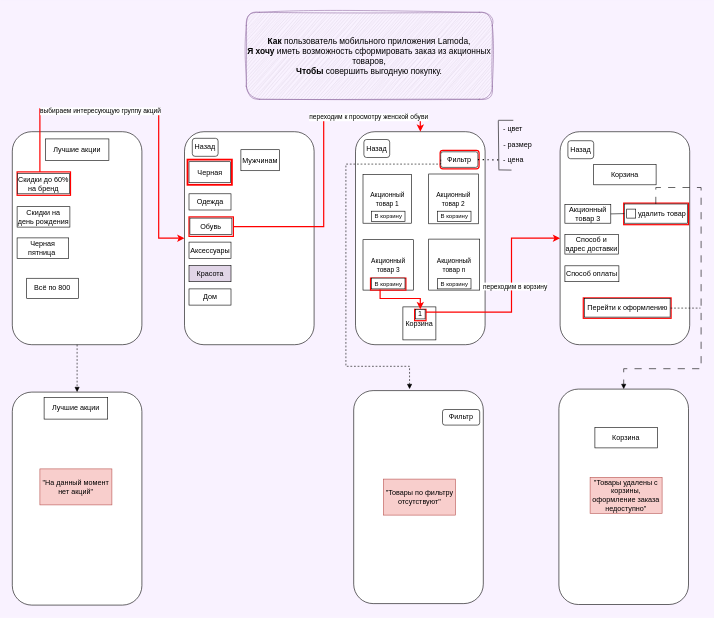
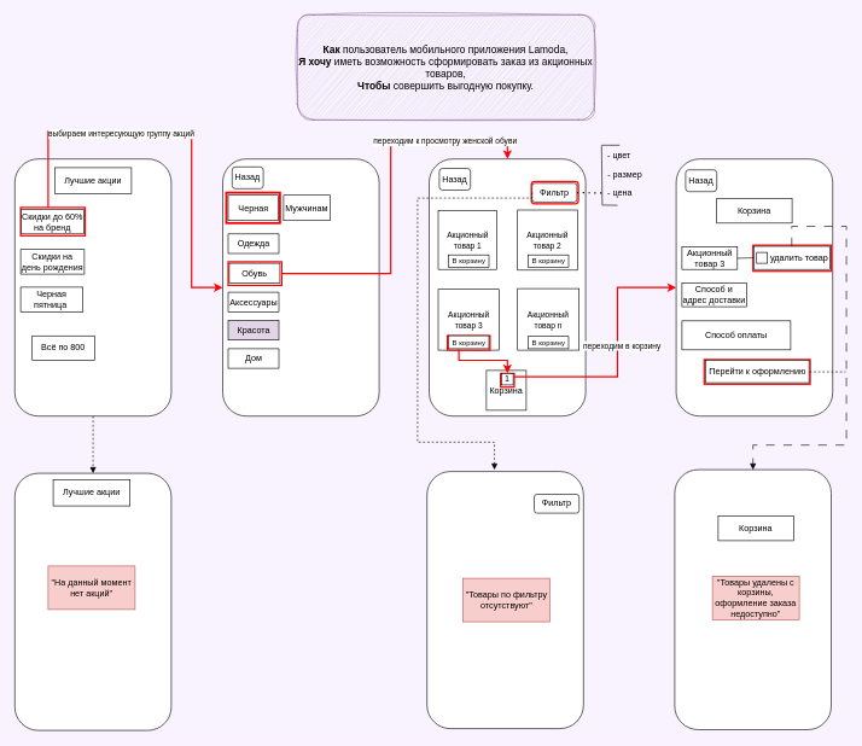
  <mxCell id="0" />
  <mxCell id="1" parent="0" />
  <mxCell id="2" value="&lt;font style=&quot;font-size: 14px;&quot;&gt;&lt;b&gt;Как &lt;/b&gt;пользователь мобильного приложения Lamoda,&lt;br&gt;&lt;b&gt;Я хочу&lt;/b&gt; иметь возможность сформировать заказ из акционных товаров,&lt;br&gt;&lt;b&gt;Чтобы &lt;/b&gt;совершить выгодную покупку.&lt;/font&gt;" style="rounded=1;whiteSpace=wrap;html=1;glass=0;sketch=1;curveFitting=1;jiggle=2;shadow=0;fillColor=#e1d5e7;strokeColor=#9673a6;" parent="1" vertex="1"><mxGeometry x="410" y="20" width="410" height="145" as="geometry" /></mxCell>
  <mxCell id="3" value="" style="rounded=1;whiteSpace=wrap;html=1;" parent="1" vertex="1"><mxGeometry x="307" y="219.03" width="216" height="355" as="geometry" /></mxCell>
- <mxCell id="4" value="Мужчинам" style="rounded=0;whiteSpace=wrap;html=1;" parent="1" vertex="1"><mxGeometry x="401" y="249.03" width="64" height="35" as="geometry" /></mxCell>
+ <mxCell id="4" value="Мужчинам" style="rounded=0;whiteSpace=wrap;html=1;" parent="1" vertex="1"><mxGeometry x="391" y="269.03" width="64" height="35" as="geometry" /></mxCell>
  <mxCell id="5" value="" style="rounded=0;whiteSpace=wrap;html=1;strokeColor=#FF0000;strokeWidth=3;" parent="1" vertex="1"><mxGeometry x="312" y="265.53" width="74" height="42" as="geometry" /></mxCell>
  <mxCell id="6" value="Черная" style="rounded=0;whiteSpace=wrap;html=1;" parent="1" vertex="1"><mxGeometry x="314.5" y="269.03" width="69" height="35" as="geometry" /></mxCell>
  <mxCell id="7" value="" style="rounded=1;whiteSpace=wrap;html=1;" parent="1" vertex="1"><mxGeometry x="592" y="219" width="216" height="355" as="geometry" /></mxCell>
  <mxCell id="8" value="&lt;font style=&quot;font-size: 11px;&quot;&gt;Акционный товар 1&lt;/font&gt;" style="whiteSpace=wrap;html=1;aspect=fixed;" parent="1" vertex="1"><mxGeometry x="604.5" y="290.5" width="81" height="81" as="geometry" /></mxCell>
  <mxCell id="9" value="&lt;font style=&quot;font-size: 11px;&quot;&gt;Акционный товар 2&lt;/font&gt;" style="whiteSpace=wrap;html=1;aspect=fixed;" parent="1" vertex="1"><mxGeometry x="714" y="289.5" width="83" height="83" as="geometry" /></mxCell>
  <mxCell id="10" value="&lt;font style=&quot;font-size: 11px;&quot;&gt;Акционный товар 3&lt;/font&gt;" style="whiteSpace=wrap;html=1;aspect=fixed;" parent="1" vertex="1"><mxGeometry x="604.5" y="399" width="84" height="84" as="geometry" /></mxCell>
  <mxCell id="11" value="&lt;font style=&quot;font-size: 11px;&quot;&gt;Акционный товар n&lt;/font&gt;" style="whiteSpace=wrap;html=1;aspect=fixed;" parent="1" vertex="1"><mxGeometry x="714" y="398" width="85" height="85" as="geometry" /></mxCell>
  <mxCell id="12" value="Корзина" style="whiteSpace=wrap;html=1;aspect=fixed;" parent="1" vertex="1"><mxGeometry x="671" y="511" width="55" height="55" as="geometry" /></mxCell>
  <mxCell id="13" value="Назад" style="rounded=1;whiteSpace=wrap;html=1;" parent="1" vertex="1"><mxGeometry x="606" y="232" width="43" height="30" as="geometry" /></mxCell>
  <mxCell id="14" value="Назад" style="rounded=1;whiteSpace=wrap;html=1;" parent="1" vertex="1"><mxGeometry x="320" y="230.03" width="43" height="30" as="geometry" /></mxCell>
  <mxCell id="15" value="" style="rounded=1;whiteSpace=wrap;html=1;" parent="1" vertex="1"><mxGeometry x="20" y="219" width="216" height="355" as="geometry" /></mxCell>
  <mxCell id="16" value="" style="rounded=0;whiteSpace=wrap;html=1;strokeColor=#FF0000;strokeWidth=2;" parent="1" vertex="1"><mxGeometry x="28" y="286" width="89" height="39" as="geometry" /></mxCell>
  <mxCell id="17" value="Скидки до 60% на бренд" style="rounded=0;whiteSpace=wrap;html=1;" parent="1" vertex="1"><mxGeometry x="29" y="288.5" width="86" height="34" as="geometry" /></mxCell>
  <mxCell id="18" value="Скидки на день рождения" style="rounded=0;whiteSpace=wrap;html=1;" parent="1" vertex="1"><mxGeometry x="28" y="344" width="88" height="34" as="geometry" /></mxCell>
  <mxCell id="19" value="Черная пятница&amp;nbsp;" style="rounded=0;whiteSpace=wrap;html=1;" parent="1" vertex="1"><mxGeometry x="28" y="396" width="86" height="34" as="geometry" /></mxCell>
  <mxCell id="20" value="Всё по 800" style="rounded=0;whiteSpace=wrap;html=1;" parent="1" vertex="1"><mxGeometry x="44" y="463.25" width="86" height="34" as="geometry" /></mxCell>
  <mxCell id="21" value="" style="endArrow=classic;html=1;rounded=0;entryX=0;entryY=0.5;entryDx=0;entryDy=0;edgeStyle=orthogonalEdgeStyle;strokeColor=#FF0000;strokeWidth=2;" parent="1" target="3" edge="1"><mxGeometry width="50" height="50" relative="1" as="geometry"><mxPoint x="66" y="286" as="sourcePoint" /><mxPoint x="227" y="149" as="targetPoint" /><Array as="points"><mxPoint x="66" y="286" /><mxPoint x="66" y="181" /><mxPoint x="264" y="181" /><mxPoint x="264" y="397" /></Array></mxGeometry></mxCell>
  <mxCell id="22" value="выбираем интересующую группу акций" style="edgeLabel;html=1;align=center;verticalAlign=middle;resizable=0;points=[];" parent="21" vertex="1" connectable="0"><mxGeometry x="-0.269" y="-3" relative="1" as="geometry"><mxPoint as="offset" /></mxGeometry></mxCell>
  <mxCell id="23" value="Одежда" style="rounded=0;whiteSpace=wrap;html=1;" parent="1" vertex="1"><mxGeometry x="314.5" y="322.5" width="70" height="27" as="geometry" /></mxCell>
  <mxCell id="24" value="" style="rounded=0;whiteSpace=wrap;html=1;strokeColor=#FF0000;strokeWidth=2;" parent="1" vertex="1"><mxGeometry x="314.5" y="361" width="74" height="32.5" as="geometry" /></mxCell>
  <mxCell id="25" value="Обувь" style="rounded=0;whiteSpace=wrap;html=1;" parent="1" vertex="1"><mxGeometry x="316" y="363" width="70" height="27" as="geometry" /></mxCell>
  <mxCell id="26" value="" style="rounded=1;whiteSpace=wrap;html=1;strokeColor=#FF0000;strokeWidth=2;" parent="1" vertex="1"><mxGeometry x="733" y="250" width="65" height="31" as="geometry" /></mxCell>
  <mxCell id="27" value="Аксессуары" style="rounded=0;whiteSpace=wrap;html=1;" parent="1" vertex="1"><mxGeometry x="314.5" y="403" width="70" height="27" as="geometry" /></mxCell>
  <mxCell id="28" value="Красота" style="rounded=0;whiteSpace=wrap;html=1;fillColor=#e1d5e7;" parent="1" vertex="1"><mxGeometry x="314.5" y="442" width="70" height="27" as="geometry" /></mxCell>
  <mxCell id="29" value="Дом" style="rounded=0;whiteSpace=wrap;html=1;" parent="1" vertex="1"><mxGeometry x="314.5" y="481" width="70" height="27" as="geometry" /></mxCell>
  <mxCell id="30" value="Фильтр" style="rounded=1;whiteSpace=wrap;html=1;" parent="1" vertex="1"><mxGeometry x="734" y="252.5" width="62" height="26" as="geometry" /></mxCell>
  <mxCell id="31" value="" style="endArrow=none;dashed=1;html=1;dashPattern=1 3;strokeWidth=2;rounded=0;exitX=1;exitY=0.5;exitDx=0;exitDy=0;" parent="1" source="30" edge="1"><mxGeometry width="50" height="50" relative="1" as="geometry"><mxPoint x="835" y="258" as="sourcePoint" /><mxPoint x="830" y="266" as="targetPoint" /></mxGeometry></mxCell>
  <mxCell id="32" value="" style="endArrow=none;html=1;rounded=0;exitX=0.038;exitY=1.134;exitDx=0;exitDy=0;exitPerimeter=0;" parent="1" source="37" edge="1"><mxGeometry width="50" height="50" relative="1" as="geometry"><mxPoint x="830" y="334" as="sourcePoint" /><mxPoint x="830" y="200.5" as="targetPoint" /></mxGeometry></mxCell>
  <mxCell id="33" value="" style="endArrow=none;html=1;rounded=0;" parent="1" edge="1"><mxGeometry width="50" height="50" relative="1" as="geometry"><mxPoint x="830" y="200" as="sourcePoint" /><mxPoint x="855" y="200" as="targetPoint" /></mxGeometry></mxCell>
  <mxCell id="34" value="" style="endArrow=none;html=1;rounded=0;exitX=0.026;exitY=1.16;exitDx=0;exitDy=0;exitPerimeter=0;" parent="1" source="37" edge="1"><mxGeometry width="50" height="50" relative="1" as="geometry"><mxPoint x="832" y="307" as="sourcePoint" /><mxPoint x="852" y="283" as="targetPoint" /></mxGeometry></mxCell>
  <mxCell id="35" value="- цвет" style="text;html=1;align=center;verticalAlign=middle;resizable=0;points=[];autosize=1;strokeColor=none;fillColor=none;" parent="1" vertex="1"><mxGeometry x="829" y="202" width="50" height="26" as="geometry" /></mxCell>
  <mxCell id="36" value="- размер" style="text;html=1;align=center;verticalAlign=middle;resizable=0;points=[];autosize=1;strokeColor=none;fillColor=none;" parent="1" vertex="1"><mxGeometry x="829" y="228" width="66" height="26" as="geometry" /></mxCell>
  <mxCell id="37" value="- цена" style="text;html=1;align=center;verticalAlign=middle;resizable=0;points=[];autosize=1;strokeColor=none;fillColor=none;" parent="1" vertex="1"><mxGeometry x="829" y="252.5" width="52" height="26" as="geometry" /></mxCell>
  <mxCell id="38" value="" style="endArrow=classic;html=1;rounded=0;exitX=1;exitY=0.5;exitDx=0;exitDy=0;entryX=0.5;entryY=0;entryDx=0;entryDy=0;edgeStyle=orthogonalEdgeStyle;strokeColor=#FF0000;strokeWidth=2;" parent="1" source="24" target="7" edge="1"><mxGeometry width="50" height="50" relative="1" as="geometry"><mxPoint x="543" y="218" as="sourcePoint" /><mxPoint x="593" y="168" as="targetPoint" /><Array as="points"><mxPoint x="539" y="377" /><mxPoint x="539" y="198" /><mxPoint x="700" y="198" /></Array></mxGeometry></mxCell>
  <mxCell id="39" value="переходим к просмотру женской обуви" style="edgeLabel;html=1;align=center;verticalAlign=middle;resizable=0;points=[];" parent="38" vertex="1" connectable="0"><mxGeometry x="0.497" y="1" relative="1" as="geometry"><mxPoint x="21" y="-3" as="offset" /></mxGeometry></mxCell>
  <mxCell id="40" value="" style="rounded=1;whiteSpace=wrap;html=1;" parent="1" vertex="1"><mxGeometry x="933" y="219.03" width="216" height="355" as="geometry" /></mxCell>
  <mxCell id="41" value="Акционный товар 3" style="rounded=0;whiteSpace=wrap;html=1;" parent="1" vertex="1"><mxGeometry x="941" y="340.5" width="76.5" height="31" as="geometry" /></mxCell>
  <mxCell id="42" value="Назад" style="rounded=1;whiteSpace=wrap;html=1;" parent="1" vertex="1"><mxGeometry x="946" y="234.03" width="43" height="30" as="geometry" /></mxCell>
  <mxCell id="43" value="" style="rounded=0;whiteSpace=wrap;html=1;strokeColor=#FF0000;strokeWidth=2;" parent="1" vertex="1"><mxGeometry x="971.63" y="496" width="146.37" height="34" as="geometry" /></mxCell>
  <mxCell id="44" value="Способ и адрес доставки" style="rounded=0;whiteSpace=wrap;html=1;" parent="1" vertex="1"><mxGeometry x="941" y="390" width="89" height="32.97" as="geometry" /></mxCell>
- <mxCell id="45" value="Способ оплаты" style="rounded=0;whiteSpace=wrap;html=1;" parent="1" vertex="1"><mxGeometry x="941" y="442.53" width="90" height="26.47" as="geometry" /></mxCell>
+ <mxCell id="45" value="Способ оплаты" style="rounded=0;whiteSpace=wrap;html=1;" parent="1" vertex="1"><mxGeometry x="941" y="442.53" width="150" height="40" as="geometry" /></mxCell>
  <mxCell id="46" value="" style="whiteSpace=wrap;html=1;aspect=fixed;strokeColor=#FF0000;strokeWidth=2;" parent="1" vertex="1"><mxGeometry x="690.5" y="515.03" width="19" height="19" as="geometry" /></mxCell>
  <mxCell id="47" value="1" style="whiteSpace=wrap;html=1;aspect=fixed;" parent="1" vertex="1"><mxGeometry x="692" y="515.03" width="16" height="16" as="geometry" /></mxCell>
  <mxCell id="48" value="Перейти к оформлению" style="rounded=0;whiteSpace=wrap;html=1;" parent="1" vertex="1"><mxGeometry x="973.63" y="497" width="142.75" height="31" as="geometry" /></mxCell>
  <mxCell id="49" value="" style="endArrow=classic;html=1;rounded=0;exitX=1;exitY=0.25;exitDx=0;exitDy=0;entryX=0;entryY=0.5;entryDx=0;entryDy=0;edgeStyle=orthogonalEdgeStyle;strokeColor=#FF0000;strokeWidth=2;" parent="1" source="46" target="40" edge="1"><mxGeometry width="50" height="50" relative="1" as="geometry"><mxPoint x="851" y="637" as="sourcePoint" /><mxPoint x="901" y="587" as="targetPoint" /><Array as="points"><mxPoint x="852" y="520" /><mxPoint x="852" y="397" /></Array></mxGeometry></mxCell>
  <mxCell id="50" value="переходим в корзину" style="edgeLabel;html=1;align=center;verticalAlign=middle;resizable=0;points=[];" parent="49" vertex="1" connectable="0"><mxGeometry x="0.075" y="-5" relative="1" as="geometry"><mxPoint as="offset" /></mxGeometry></mxCell>
  <mxCell id="51" value="Лучшие акции" style="rounded=0;whiteSpace=wrap;html=1;" parent="1" vertex="1"><mxGeometry x="75" y="231.03" width="106" height="36" as="geometry" /></mxCell>
  <mxCell id="52" value="&lt;font size=&quot;1&quot;&gt;В корзину&lt;/font&gt;" style="rounded=0;whiteSpace=wrap;html=1;" parent="1" vertex="1"><mxGeometry x="618.5" y="351.5" width="56" height="17" as="geometry" /></mxCell>
  <mxCell id="53" value="&lt;font size=&quot;1&quot;&gt;В корзину&lt;/font&gt;" style="rounded=0;whiteSpace=wrap;html=1;" parent="1" vertex="1"><mxGeometry x="728.5" y="351.5" width="56" height="17" as="geometry" /></mxCell>
  <mxCell id="54" value="" style="rounded=0;whiteSpace=wrap;html=1;strokeColor=#FF0000;strokeWidth=2;" parent="1" vertex="1"><mxGeometry x="617" y="463" width="59" height="20" as="geometry" /></mxCell>
  <mxCell id="55" value="&lt;font size=&quot;1&quot;&gt;В корзину&lt;/font&gt;" style="rounded=0;whiteSpace=wrap;html=1;" parent="1" vertex="1"><mxGeometry x="618.5" y="463" width="56" height="18" as="geometry" /></mxCell>
  <mxCell id="56" value="&lt;font size=&quot;1&quot;&gt;В корзину&lt;/font&gt;" style="rounded=0;whiteSpace=wrap;html=1;" parent="1" vertex="1"><mxGeometry x="728.5" y="464" width="56" height="17" as="geometry" /></mxCell>
  <mxCell id="57" value="" style="rounded=0;whiteSpace=wrap;html=1;strokeColor=#FF0000;strokeWidth=2;" parent="1" vertex="1"><mxGeometry x="1039" y="338" width="108" height="36" as="geometry" /></mxCell>
  <mxCell id="58" value="" style="endArrow=classic;html=1;rounded=0;entryX=0.5;entryY=0;entryDx=0;entryDy=0;edgeStyle=orthogonalEdgeStyle;exitX=0.25;exitY=1;exitDx=0;exitDy=0;strokeColor=#FF0000;strokeWidth=2;" parent="1" source="54" target="47" edge="1"><mxGeometry width="50" height="50" relative="1" as="geometry"><mxPoint x="649" y="482" as="sourcePoint" /><mxPoint x="699" y="432" as="targetPoint" /><Array as="points"><mxPoint x="633" y="497" /><mxPoint x="700" y="497" /></Array></mxGeometry></mxCell>
  <mxCell id="59" value="удалить товар" style="rounded=0;whiteSpace=wrap;html=1;align=right;" parent="1" vertex="1"><mxGeometry x="1040" y="339.5" width="105" height="32" as="geometry" /></mxCell>
  <mxCell id="60" value="" style="whiteSpace=wrap;html=1;aspect=fixed;" parent="1" vertex="1"><mxGeometry x="1044" y="348" width="15" height="15" as="geometry" /></mxCell>
  <mxCell id="61" value="" style="endArrow=none;html=1;rounded=0;exitX=1;exitY=0.5;exitDx=0;exitDy=0;entryX=0;entryY=0.5;entryDx=0;entryDy=0;" parent="1" source="41" target="59" edge="1"><mxGeometry width="50" height="50" relative="1" as="geometry"><mxPoint x="1023" y="297" as="sourcePoint" /><mxPoint x="1037" y="296" as="targetPoint" /></mxGeometry></mxCell>
  <mxCell id="62" value="" style="rounded=1;whiteSpace=wrap;html=1;" parent="1" vertex="1"><mxGeometry x="20" y="653" width="216" height="355" as="geometry" /></mxCell>
  <mxCell id="63" value="Лучшие акции" style="rounded=0;whiteSpace=wrap;html=1;" parent="1" vertex="1"><mxGeometry x="73" y="662" width="106" height="36" as="geometry" /></mxCell>
  <mxCell id="64" value="&quot;На данный момент нет акций&quot;" style="rounded=0;whiteSpace=wrap;html=1;fillColor=#f8cecc;strokeColor=#b85450;" parent="1" vertex="1"><mxGeometry x="66" y="781" width="120" height="60" as="geometry" /></mxCell>
  <mxCell id="65" value="" style="endArrow=block;dashed=1;html=1;rounded=0;entryX=0.5;entryY=0;entryDx=0;entryDy=0;exitX=0.5;exitY=1;exitDx=0;exitDy=0;endFill=1;" parent="1" source="15" target="62" edge="1"><mxGeometry width="50" height="50" relative="1" as="geometry"><mxPoint x="132" y="573" as="sourcePoint" /><mxPoint x="182" y="523" as="targetPoint" /></mxGeometry></mxCell>
  <mxCell id="66" value="" style="endArrow=block;dashed=1;html=1;rounded=0;endFill=1;entryX=0.431;entryY=-0.007;entryDx=0;entryDy=0;exitX=0;exitY=0.5;exitDx=0;exitDy=0;edgeStyle=orthogonalEdgeStyle;entryPerimeter=0;" parent="1" source="30" target="67" edge="1"><mxGeometry width="50" height="50" relative="1" as="geometry"><mxPoint x="700" y="581" as="sourcePoint" /><mxPoint x="692" y="651" as="targetPoint" /><Array as="points"><mxPoint x="734" y="273" /><mxPoint x="576" y="273" /><mxPoint x="576" y="610" /><mxPoint x="682" y="610" /></Array></mxGeometry></mxCell>
  <mxCell id="67" value="" style="rounded=1;whiteSpace=wrap;html=1;" parent="1" vertex="1"><mxGeometry x="589" y="650.5" width="216" height="355" as="geometry" /></mxCell>
  <mxCell id="68" value="Фильтр" style="rounded=1;whiteSpace=wrap;html=1;" parent="1" vertex="1"><mxGeometry x="737" y="682" width="62" height="26" as="geometry" /></mxCell>
  <mxCell id="69" value="&quot;Товары по фильтру отсутствуют&quot;" style="rounded=0;whiteSpace=wrap;html=1;fillColor=#f8cecc;strokeColor=#b85450;" parent="1" vertex="1"><mxGeometry x="638.5" y="798" width="120" height="60" as="geometry" /></mxCell>
  <mxCell id="70" value="" style="endArrow=block;dashed=1;html=1;rounded=0;exitX=0.5;exitY=0;exitDx=0;exitDy=0;entryX=0.5;entryY=0;entryDx=0;entryDy=0;edgeStyle=orthogonalEdgeStyle;endFill=1;dashPattern=12 12;" parent="1" source="59" target="71" edge="1"><mxGeometry width="50" height="50" relative="1" as="geometry"><mxPoint x="1180" y="293" as="sourcePoint" /><mxPoint x="1181" y="820" as="targetPoint" /><Array as="points"><mxPoint x="1093" y="312" /><mxPoint x="1168" y="312" /><mxPoint x="1168" y="614" /><mxPoint x="1039" y="614" /></Array></mxGeometry></mxCell>
  <mxCell id="71" value="" style="rounded=1;whiteSpace=wrap;html=1;" parent="1" vertex="1"><mxGeometry x="931" y="648" width="216" height="359" as="geometry" /></mxCell>
  <mxCell id="72" value="&quot;Товары удалены с корзины, оформление заказа недоступно&quot;" style="rounded=0;whiteSpace=wrap;html=1;fillColor=#f8cecc;strokeColor=#b85450;" parent="1" vertex="1"><mxGeometry x="983" y="795" width="120" height="60" as="geometry" /></mxCell>
  <mxCell id="73" value="Корзина" style="rounded=0;whiteSpace=wrap;html=1;" parent="1" vertex="1"><mxGeometry x="989" y="273.53" width="104" height="34" as="geometry" /></mxCell>
  <mxCell id="74" value="Корзина" style="rounded=0;whiteSpace=wrap;html=1;" parent="1" vertex="1"><mxGeometry x="991" y="712" width="104" height="34" as="geometry" /></mxCell>
  <mxCell id="75" value="" style="endArrow=none;dashed=1;html=1;rounded=0;" parent="1" edge="1"><mxGeometry width="50" height="50" relative="1" as="geometry"><mxPoint x="1117" y="513" as="sourcePoint" /><mxPoint x="1167" y="513" as="targetPoint" /></mxGeometry></mxCell>
